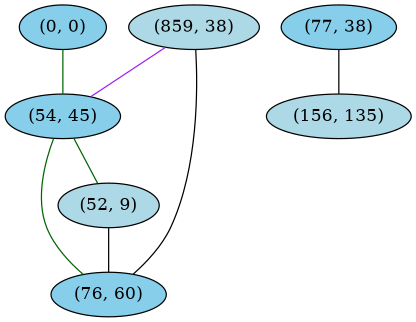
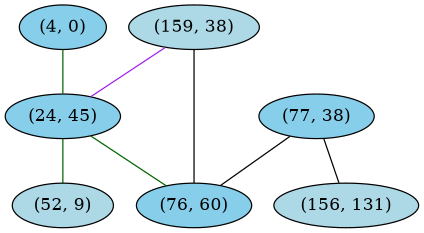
  graph {
    node [fillcolor=skyblue style=filled]
    edge [color=darkgreen weight=3]
-   "(24, 45)" [label="(54, 45)"]
-   "(159, 38)" [fillcolor=lightblue label="(859, 38)"]
+   "(24, 45)"
+   "(159, 38)" [fillcolor=lightblue]
    "(76, 60)"
    "(52, 9)" [fillcolor=lightblue]
-   "(0, 0)"
+   "(0, 0)" [label="(4, 0)"]
    n6 [label="(77, 38)"]
-   "(156, 131)" [fillcolor=lightblue label="(156, 135)"]
+   "(156, 131)" [fillcolor=lightblue]
    "(24, 45)" -- "(76, 60)"
    "(24, 45)" -- "(52, 9)"
    "(159, 38)" -- "(24, 45)" [color=purple weight=1]
    "(159, 38)" -- "(76, 60)" [color=black]
    "(0, 0)" -- "(24, 45)" [weight=4]
-   "(52, 9)" -- "(76, 60)" [color=black weight=1]
+   n6 -- "(76, 60)" [color=black weight=1]
    n6 -- "(156, 131)" [color=black weight=1]
  }
